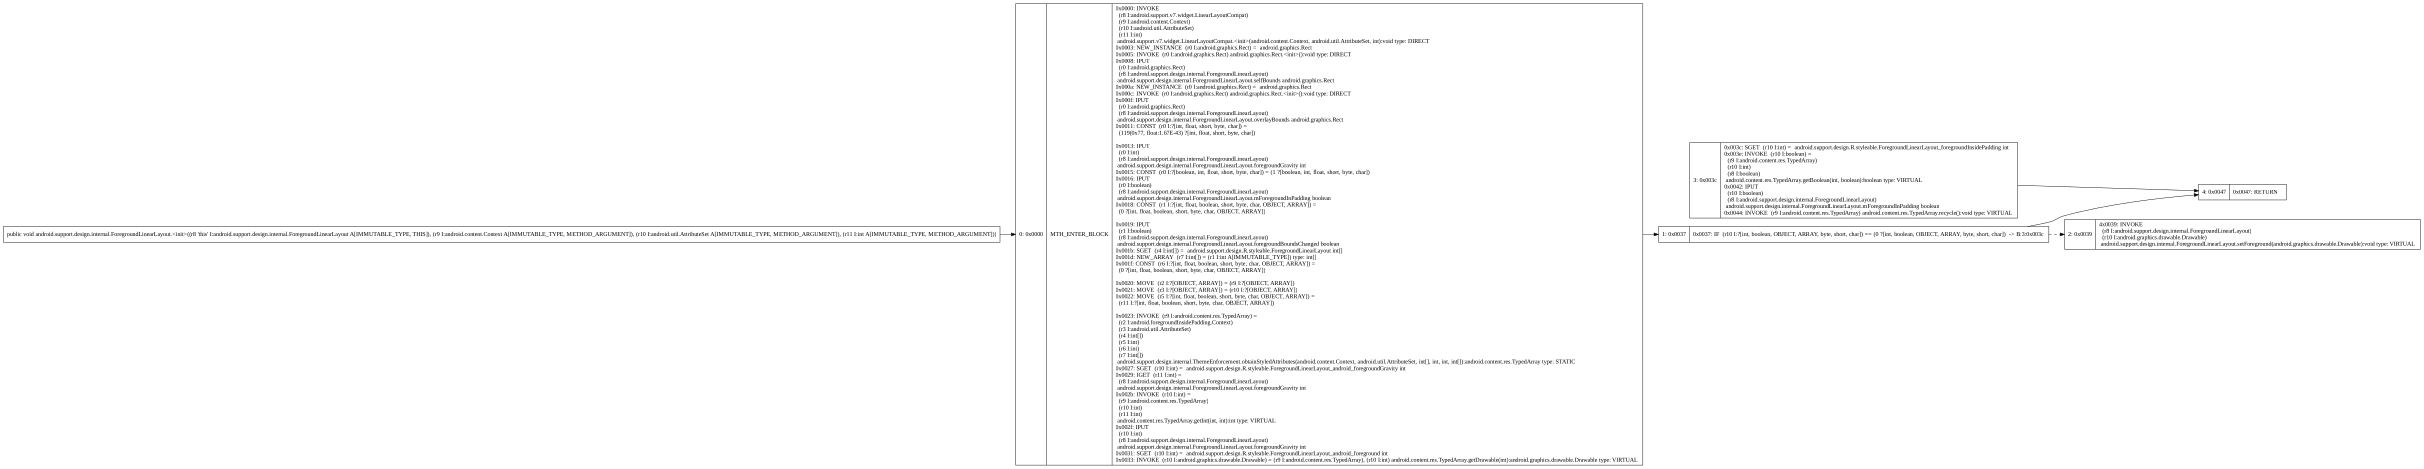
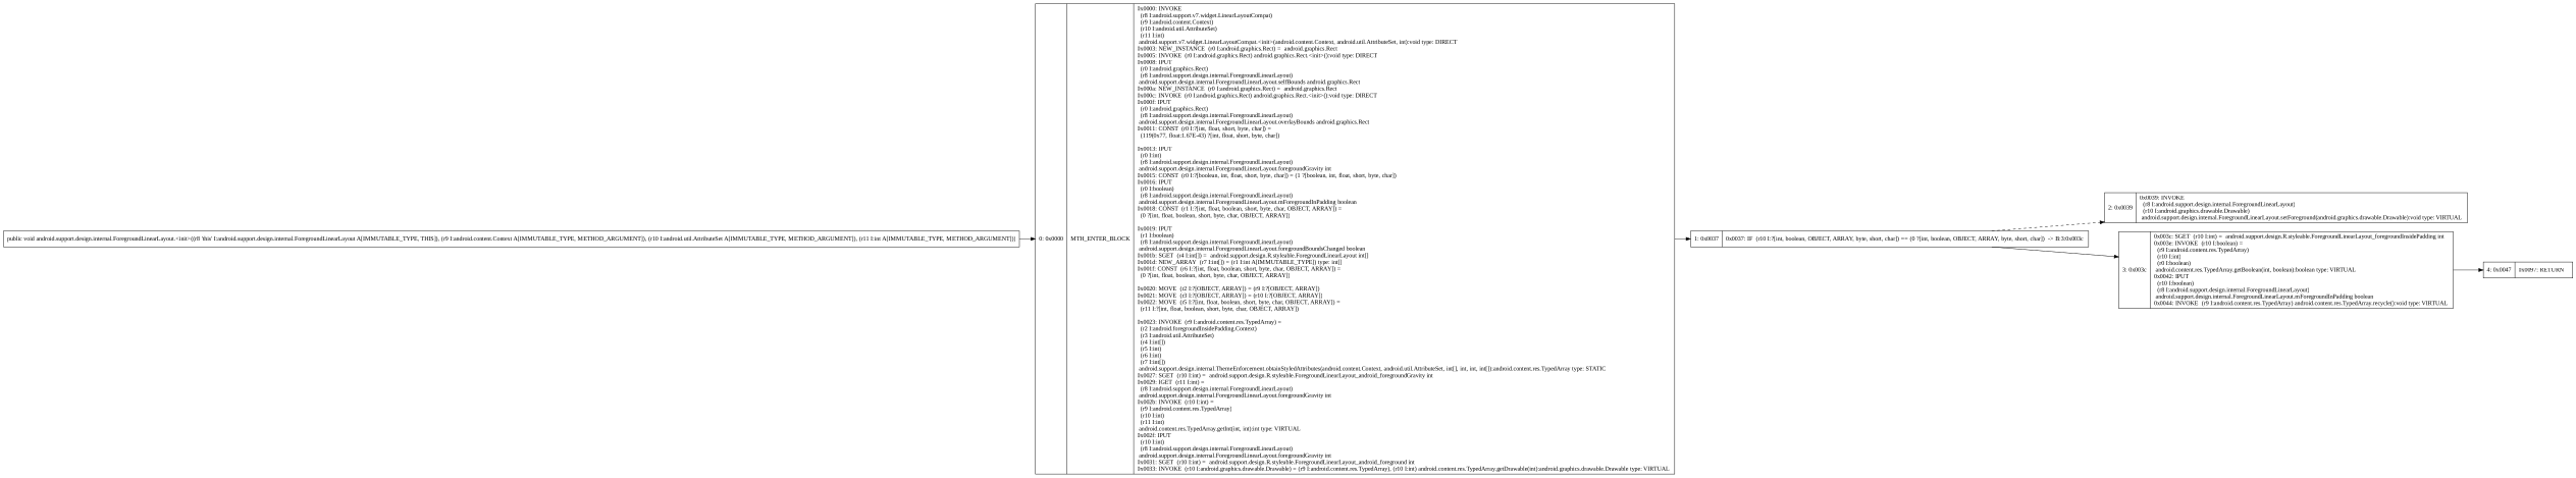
  digraph {
    fontname="Liberation Serif"
    rankdir=LR
    node [fontname="Liberation Serif" shape=record]
    edge [fontname="Liberation Serif"]
    n1 [label="{0\:\ 0x0000|MTH_ENTER_BLOCK\l|0x0000: INVOKE  \l  (r8 I:android.support.v7.widget.LinearLayoutCompat)\l  (r9 I:android.content.Context)\l  (r10 I:android.util.AttributeSet)\l  (r11 I:int)\l android.support.v7.widget.LinearLayoutCompat.\<init\>(android.content.Context, android.util.AttributeSet, int):void type: DIRECT \l0x0003: NEW_INSTANCE  (r0 I:android.graphics.Rect) =  android.graphics.Rect \l0x0005: INVOKE  (r0 I:android.graphics.Rect) android.graphics.Rect.\<init\>():void type: DIRECT \l0x0008: IPUT  \l  (r0 I:android.graphics.Rect)\l  (r8 I:android.support.design.internal.ForegroundLinearLayout)\l android.support.design.internal.ForegroundLinearLayout.selfBounds android.graphics.Rect \l0x000a: NEW_INSTANCE  (r0 I:android.graphics.Rect) =  android.graphics.Rect \l0x000c: INVOKE  (r0 I:android.graphics.Rect) android.graphics.Rect.\<init\>():void type: DIRECT \l0x000f: IPUT  \l  (r0 I:android.graphics.Rect)\l  (r8 I:android.support.design.internal.ForegroundLinearLayout)\l android.support.design.internal.ForegroundLinearLayout.overlayBounds android.graphics.Rect \l0x0011: CONST  (r0 I:?[int, float, short, byte, char]) = \l  (119(0x77, float:1.67E\-43) ?[int, float, short, byte, char])\l \l0x0013: IPUT  \l  (r0 I:int)\l  (r8 I:android.support.design.internal.ForegroundLinearLayout)\l android.support.design.internal.ForegroundLinearLayout.foregroundGravity int \l0x0015: CONST  (r0 I:?[boolean, int, float, short, byte, char]) = (1 ?[boolean, int, float, short, byte, char]) \l0x0016: IPUT  \l  (r0 I:boolean)\l  (r8 I:android.support.design.internal.ForegroundLinearLayout)\l android.support.design.internal.ForegroundLinearLayout.mForegroundInPadding boolean \l0x0018: CONST  (r1 I:?[int, float, boolean, short, byte, char, OBJECT, ARRAY]) = \l  (0 ?[int, float, boolean, short, byte, char, OBJECT, ARRAY])\l \l0x0019: IPUT  \l  (r1 I:boolean)\l  (r8 I:android.support.design.internal.ForegroundLinearLayout)\l android.support.design.internal.ForegroundLinearLayout.foregroundBoundsChanged boolean \l0x001b: SGET  (r4 I:int[]) =  android.support.design.R.styleable.ForegroundLinearLayout int[] \l0x001d: NEW_ARRAY  (r7 I:int[]) = (r1 I:int A[IMMUTABLE_TYPE]) type: int[] \l0x001f: CONST  (r6 I:?[int, float, boolean, short, byte, char, OBJECT, ARRAY]) = \l  (0 ?[int, float, boolean, short, byte, char, OBJECT, ARRAY])\l \l0x0020: MOVE  (r2 I:?[OBJECT, ARRAY]) = (r9 I:?[OBJECT, ARRAY]) \l0x0021: MOVE  (r3 I:?[OBJECT, ARRAY]) = (r10 I:?[OBJECT, ARRAY]) \l0x0022: MOVE  (r5 I:?[int, float, boolean, short, byte, char, OBJECT, ARRAY]) = \l  (r11 I:?[int, float, boolean, short, byte, char, OBJECT, ARRAY])\l \l0x0023: INVOKE  (r9 I:android.content.res.TypedArray) = \l  (r2 I:android.foregroundInsidePadding.Context)\l  (r3 I:android.util.AttributeSet)\l  (r4 I:int[])\l  (r5 I:int)\l  (r6 I:int)\l  (r7 I:int[])\l android.support.design.internal.ThemeEnforcement.obtainStyledAttributes(android.content.Context, android.util.AttributeSet, int[], int, int, int[]):android.content.res.TypedArray type: STATIC \l0x0027: SGET  (r10 I:int) =  android.support.design.R.styleable.ForegroundLinearLayout_android_foregroundGravity int \l0x0029: IGET  (r11 I:int) = \l  (r8 I:android.support.design.internal.ForegroundLinearLayout)\l android.support.design.internal.ForegroundLinearLayout.foregroundGravity int \l0x002b: INVOKE  (r10 I:int) = \l  (r9 I:android.content.res.TypedArray)\l  (r10 I:int)\l  (r11 I:int)\l android.content.res.TypedArray.getInt(int, int):int type: VIRTUAL \l0x002f: IPUT  \l  (r10 I:int)\l  (r8 I:android.support.design.internal.ForegroundLinearLayout)\l android.support.design.internal.ForegroundLinearLayout.foregroundGravity int \l0x0031: SGET  (r10 I:int) =  android.support.design.R.styleable.ForegroundLinearLayout_android_foreground int \l0x0033: INVOKE  (r10 I:android.graphics.drawable.Drawable) = (r9 I:android.content.res.TypedArray), (r10 I:int) android.content.res.TypedArray.getDrawable(int):android.graphics.drawable.Drawable type: VIRTUAL \l}"]
    n2 [label="{1\:\ 0x0037|0x0037: IF  (r10 I:?[int, boolean, OBJECT, ARRAY, byte, short, char]) == (0 ?[int, boolean, OBJECT, ARRAY, byte, short, char])  \-\> B:3:0x003c \l}"]
-   n3 [label="{2\:\ 0x0039|4x0039: INVOKE  \l  (r8 I:android.support.design.internal.ForegroundLinearLayout)\l  (r10 I:android.graphics.drawable.Drawable)\l android.support.design.internal.ForegroundLinearLayout.setForeground(android.graphics.drawable.Drawable):void type: VIRTUAL \l}"]
-   n4 [label="{3\:\ 0x003c|0x003c: SGET  (r10 I:int) =  android.support.design.R.styleable.ForegroundLinearLayout_foregroundInsidePadding int \l0x003e: INVOKE  (r10 I:boolean) = \l  (r9 I:android.content.res.TypedArray)\l  (r10 I:int)\l  (r8 I:boolean)\l android.content.res.TypedArray.getBoolean(int, boolean):boolean type: VIRTUAL \l0x0042: IPUT  \l  (r10 I:boolean)\l  (r8 I:android.support.design.internal.ForegroundLinearLayout)\l android.support.design.internal.ForegroundLinearLayout.mForegroundInPadding boolean \l0x0044: INVOKE  (r9 I:android.content.res.TypedArray) android.content.res.TypedArray.recycle():void type: VIRTUAL \l}"]
-   n5 [label="{4\:\ 0x0047|0x0047: RETURN   \l}"]
+   n3 [label="{2\:\ 0x0039|0x0039: INVOKE  \l  (r8 I:android.support.design.internal.ForegroundLinearLayout)\l  (r10 I:android.graphics.drawable.Drawable)\l android.support.design.internal.ForegroundLinearLayout.setForeground(android.graphics.drawable.Drawable):void type: VIRTUAL \l}"]
+   n4 [label="{3\:\ 0x003c|0x003c: SGET  (r10 I:int) =  android.support.design.R.styleable.ForegroundLinearLayout_foregroundInsidePadding int \l0x003e: INVOKE  (r10 I:boolean) = \l  (r9 I:android.content.res.TypedArray)\l  (r10 I:int)\l  (r0 I:boolean)\l android.content.res.TypedArray.getBoolean(int, boolean):boolean type: VIRTUAL \l0x0042: IPUT  \l  (r10 I:boolean)\l  (r8 I:android.support.design.internal.ForegroundLinearLayout)\l android.support.design.internal.ForegroundLinearLayout.mForegroundInPadding boolean \l0x0044: INVOKE  (r9 I:android.content.res.TypedArray) android.content.res.TypedArray.recycle():void type: VIRTUAL \l}"]
+   n5 [label="{4\:\ 0x0047|0x0097: RETURN   \l}"]
    n6 [label="{public void android.support.design.internal.ForegroundLinearLayout.\<init\>((r8 'this' I:android.support.design.internal.ForegroundLinearLayout A[IMMUTABLE_TYPE, THIS]), (r9 I:android.content.Context A[IMMUTABLE_TYPE, METHOD_ARGUMENT]), (r10 I:android.util.AttributeSet A[IMMUTABLE_TYPE, METHOD_ARGUMENT]), (r11 I:int A[IMMUTABLE_TYPE, METHOD_ARGUMENT])) }"]
    n1 -> n2
    n2 -> n3 [style=dashed]
-   n2 -> n5
+   n2 -> n4
    n4 -> n5
    n6 -> n1
  }
